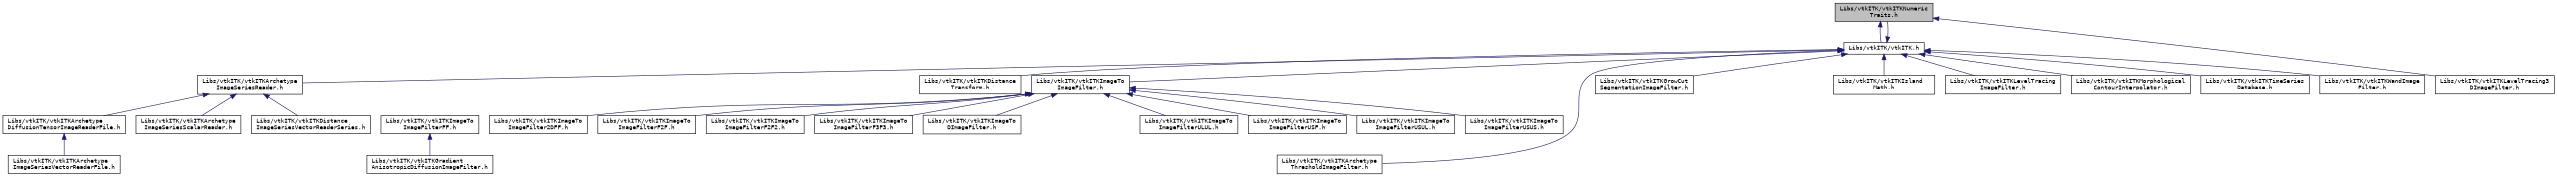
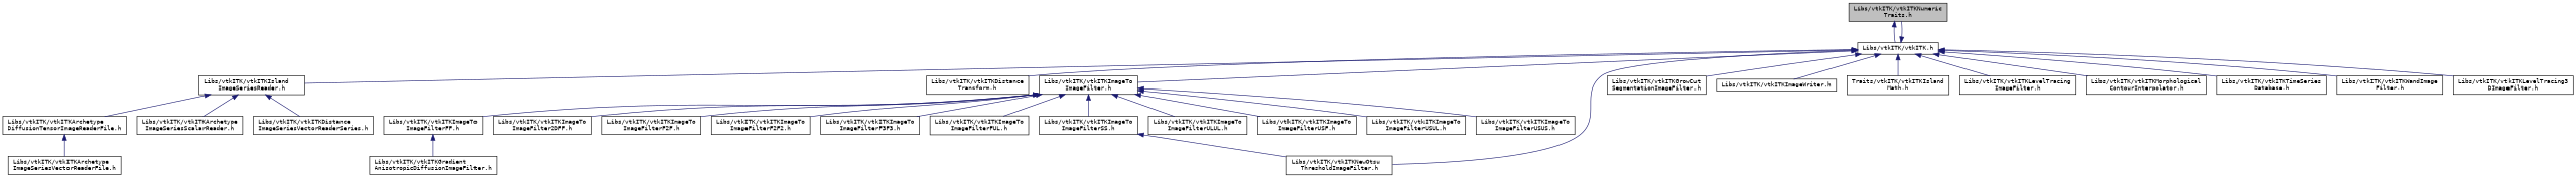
  digraph {
    fontname="DejaVu Sans Mono"
    node [color=black fontname="DejaVu Sans Mono" fontsize=10 shape=record]
    edge [color=midnightblue dir=back fontname="DejaVu Sans Mono" fontsize=10 labelfontname=Helvetica labelfontsize=10 style=solid]
    n1 [fillcolor=grey75 fontcolor=black height=0.2 label="Libs/vtkITK/vtkITKNumeric\lTraits.h" style=filled width=0.4]
    n2 [height=0.2 label="Libs/vtkITK/vtkITK.h" width=0.4]
-   n3 [height=0.2 label="Libs/vtkITK/vtkITKArchetype\lImageSeriesReader.h" width=0.4]
+   n3 [height=0.2 label="Libs/vtkITK/vtkITKIsland\lImageSeriesReader.h" width=0.4]
    n4 [height=0.2 label="Libs/vtkITK/vtkITKDistance\lTransform.h" width=0.4]
    n5 [height=0.2 label="Libs/vtkITK/vtkITKImageTo\lImageFilter.h" width=0.4]
-   n6 [height=0.2 label="Libs/vtkITK/vtkITKArchetype\lThresholdImageFilter.h" width=0.4]
+   n6 [height=0.2 label="Libs/vtkITK/vtkITKNewOtsu\lThresholdImageFilter.h" width=0.4]
    n7 [height=0.2 label="Libs/vtkITK/vtkITKGrowCut\lSegmentationImageFilter.h" width=0.4]
-   n9 [height=0.2 label="Libs/vtkITK/vtkITKIsland\lMath.h" width=0.4]
+   n8 [height=0.2 label="Libs/vtkITK/vtkITKImageWriter.h" width=0.4]
+   n9 [height=0.2 label="Traits/vtkITK/vtkITKIsland\lMath.h" width=0.4]
    n10 [height=0.2 label="Libs/vtkITK/vtkITKLevelTracing3\lDImageFilter.h" width=0.4]
    n11 [height=0.2 label="Libs/vtkITK/vtkITKLevelTracing\lImageFilter.h" width=0.4]
    n12 [height=0.2 label="Libs/vtkITK/vtkITKMorphological\lContourInterpolator.h" width=0.4]
    n13 [height=0.2 label="Libs/vtkITK/vtkITKTimeSeries\lDatabase.h" width=0.4]
    n14 [height=0.2 label="Libs/vtkITK/vtkITKWandImage\lFilter.h" width=0.4]
    n15 [height=0.2 label="Libs/vtkITK/vtkITKArchetype\lDiffusionTensorImageReaderFile.h" width=0.4]
    n16 [height=0.2 label="Libs/vtkITK/vtkITKArchetype\lImageSeriesScalarReader.h" width=0.4]
    n17 [height=0.2 label="Libs/vtkITK/vtkITKDistance\lImageSeriesVectorReaderSeries.h" width=0.4]
    n18 [height=0.2 label="Libs/vtkITK/vtkITKImageTo\lImageFilterFF.h" width=0.4]
    n19 [height=0.2 label="Libs/vtkITK/vtkITKImageTo\lImageFilter2DFF.h" width=0.4]
    n20 [height=0.2 label="Libs/vtkITK/vtkITKImageTo\lImageFilterF2F.h" width=0.4]
    n21 [height=0.2 label="Libs/vtkITK/vtkITKImageTo\lImageFilterF2F2.h" width=0.4]
    n22 [height=0.2 label="Libs/vtkITK/vtkITKImageTo\lImageFilterF3F3.h" width=0.4]
-   n23 [height=0.2 label="Libs/vtkITK/vtkITKImageTo\lDImageFilter.h" width=0.4]
+   n23 [height=0.2 label="Libs/vtkITK/vtkITKImageTo\lImageFilterFUL.h" width=0.4]
+   n24 [height=0.2 label="Libs/vtkITK/vtkITKImageTo\lImageFilterSS.h" width=0.4]
    n25 [height=0.2 label="Libs/vtkITK/vtkITKImageTo\lImageFilterULUL.h" width=0.4]
    n26 [height=0.2 label="Libs/vtkITK/vtkITKImageTo\lImageFilterUSF.h" width=0.4]
    n27 [height=0.2 label="Libs/vtkITK/vtkITKImageTo\lImageFilterUSUL.h" width=0.4]
    n28 [height=0.2 label="Libs/vtkITK/vtkITKImageTo\lImageFilterUSUS.h" width=0.4]
    n29 [height=0.2 label="Libs/vtkITK/vtkITKArchetype\lImageSeriesVectorReaderFile.h" width=0.4]
    n30 [height=0.2 label="Libs/vtkITK/vtkITKGradient\lAnisotropicDiffusionImageFilter.h" width=0.4]
    n1 -> n2
    n2 -> n1
    n2 -> n3
    n2 -> n4
    n2 -> n5
    n2 -> n6
    n2 -> n7
+   n2 -> n8
    n2 -> n9
-   n1 -> n10
+   n2 -> n10
    n2 -> n11
    n2 -> n12
    n2 -> n13
    n2 -> n14
    n3 -> n15
    n3 -> n16
    n3 -> n17
+   n5 -> n18
    n5 -> n19
    n5 -> n20
    n5 -> n21
    n5 -> n22
    n5 -> n23
+   n5 -> n24
    n5 -> n25
    n5 -> n26
    n5 -> n27
    n5 -> n28
    n15 -> n29
    n18 -> n30
+   n24 -> n6
  }
